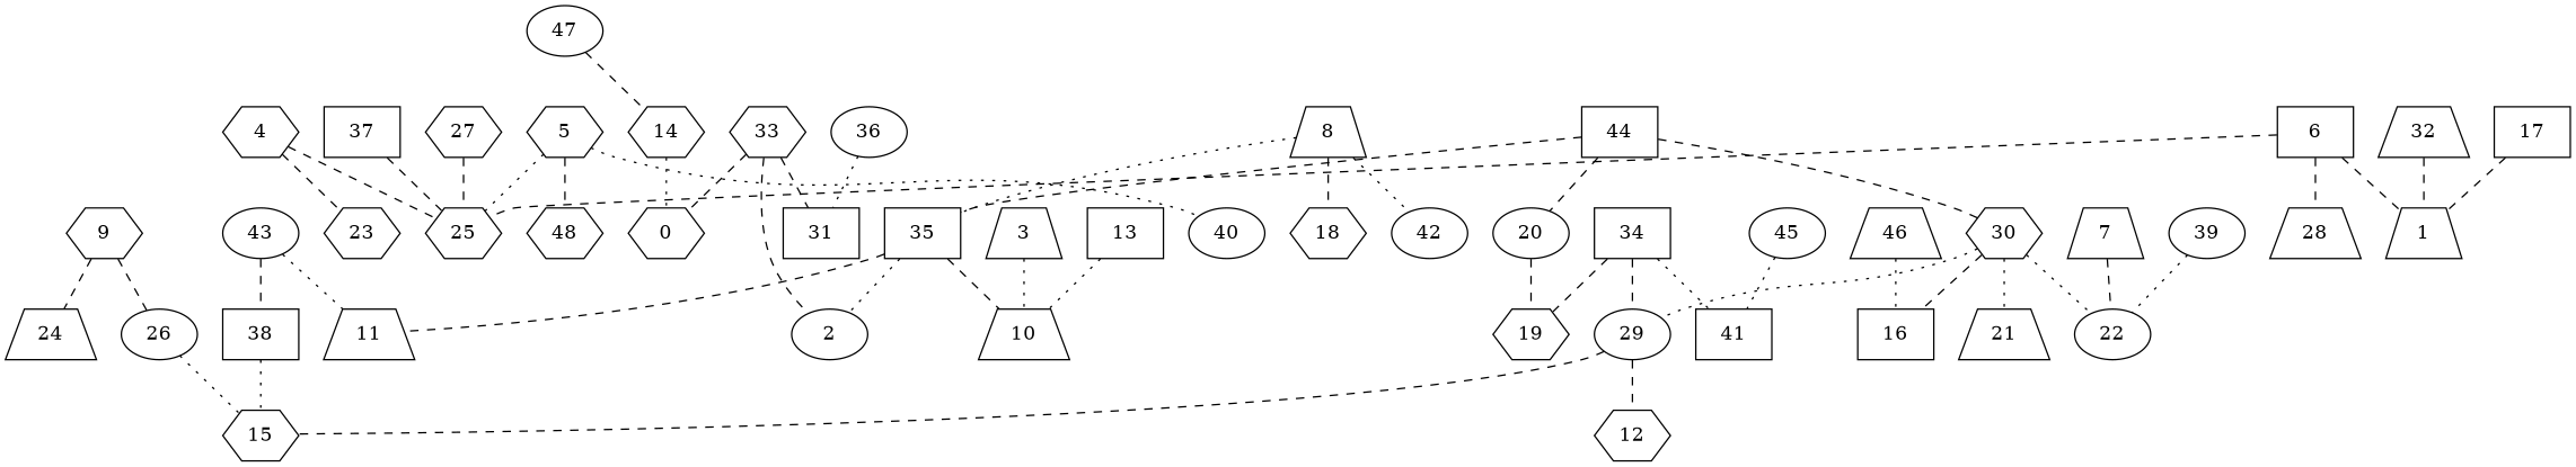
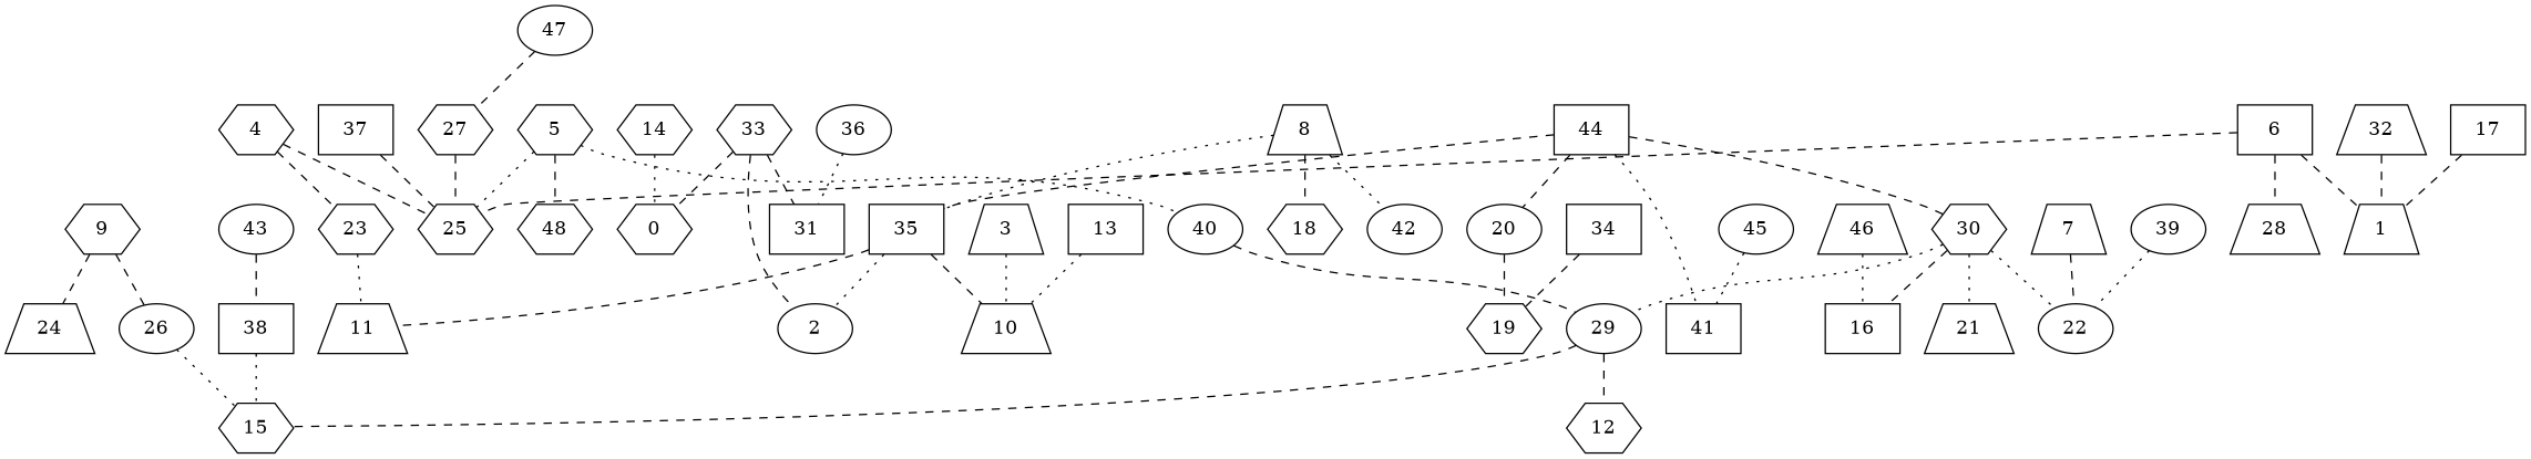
  digraph {
    node [shape=hexagon]
    edge [color=black dir=none style=dashed]
    37 [shape=box]
    25
    33
    0
    31 [shape=box]
    2 [shape=ellipse]
    36 [shape=ellipse]
    9
    24 [shape=trapezium]
    26 [shape=ellipse]
    15
    8 [shape=trapezium]
    42 [shape=ellipse]
    18
    35 [shape=box]
    10 [shape=trapezium]
    11 [shape=trapezium]
    32 [shape=trapezium]
    1 [shape=trapezium]
    5
    48
    40 [shape=ellipse]
    29 [shape=ellipse]
    20 [shape=ellipse]
    19
    17 [shape=box]
    12
    13 [shape=box]
    27
    46 [shape=trapezium]
    16 [shape=box]
    7 [shape=trapezium]
    22 [shape=ellipse]
    47 [shape=ellipse]
    44 [shape=box]
    41 [shape=box]
    30
    21 [shape=trapezium]
    3 [shape=trapezium]
    45 [shape=ellipse]
    6 [shape=box]
    28 [shape=trapezium]
    43 [shape=ellipse]
    38 [shape=box]
    4
    23
    39 [shape=ellipse]
    14
    34 [shape=box]
    subgraph sub_1 {
      37
      25
      33
      0
      31
      2
      36
      9
      24
      26
      15
      8
      42
      18
      35
      10
      11
      32
      1
      5
      48
      40
      29
      20
      19
      17
      12
      13
      27
      46
      16
      7
      22
      47
      44
      41
      30
      21
      3
      45
      6
      28
      43
      38
      4
      23
      39
      14
      34
    }
    37 -> 25
    33 -> 0
    33 -> 31
    33 -> 2
    36 -> 31 [style=dotted]
    9 -> 24
    9 -> 26
    26 -> 15 [style=dotted]
    8 -> 42 [style=dotted]
    8 -> 18
    8 -> 35 [style=dotted]
    35 -> 2 [style=dotted]
    35 -> 10
    35 -> 11
    32 -> 1
    5 -> 25 [style=dotted]
    5 -> 48
    5 -> 40 [style=dotted]
-   34 -> 29
+   40 -> 29
    29 -> 15
    29 -> 12
    20 -> 19
    17 -> 1
    13 -> 10 [style=dotted]
    27 -> 25
    46 -> 16 [style=dotted]
    7 -> 22
-   47 -> 14
+   47 -> 27
    44 -> 35
    44 -> 20
-   34 -> 41 [style=dotted]
+   44 -> 41 [style=dotted]
    44 -> 30
    30 -> 29 [style=dotted]
    30 -> 16
    30 -> 22 [style=dotted]
    30 -> 21 [style=dotted]
    3 -> 10 [style=dotted]
    45 -> 41 [style=dotted]
    6 -> 25
    6 -> 1
    6 -> 28
-   43 -> 11 [style=dotted]
+   23 -> 11 [style=dotted]
    43 -> 38
    38 -> 15 [style=dotted]
    4 -> 25
    4 -> 23
    39 -> 22 [style=dotted]
    14 -> 0 [style=dotted]
    34 -> 19
  }
